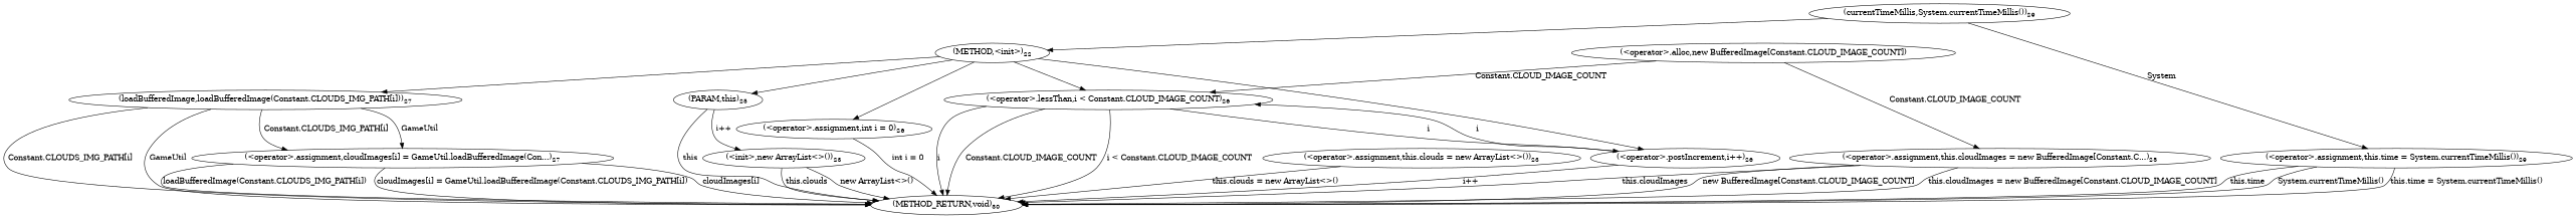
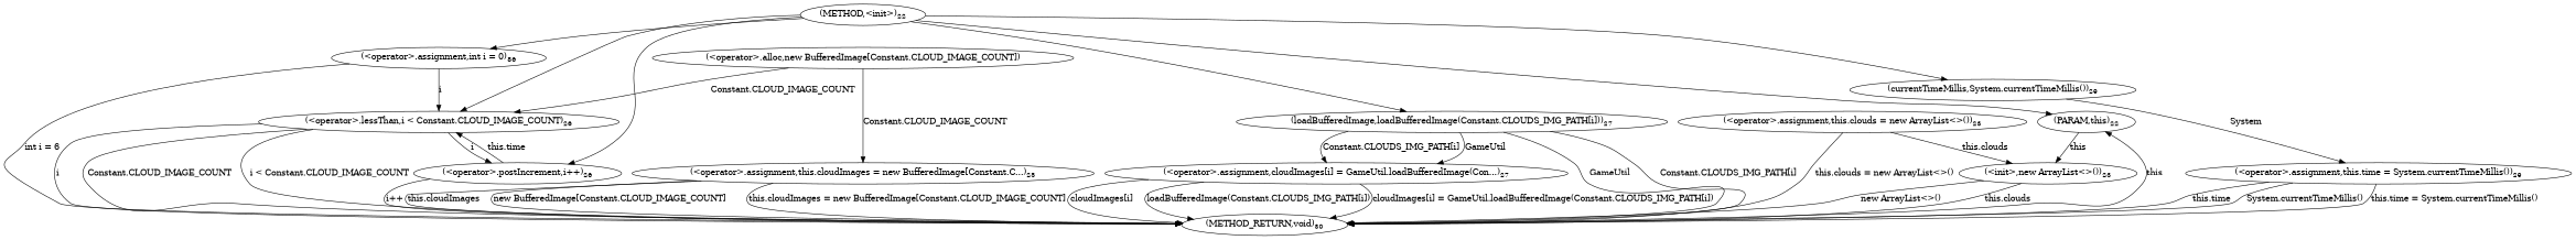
  digraph {
    n1 [label=<(METHOD,&lt;init&gt;)<SUB>22</SUB>>]
-   n2 [label=<(PARAM,this)<SUB>25</SUB>>]
-   n3 [label=<(&lt;operator&gt;.assignment,int i = 0)<SUB>26</SUB>>]
+   n2 [label=<(PARAM,this)<SUB>22</SUB>>]
+   n3 [label=<(&lt;operator&gt;.assignment,int i = 0)<SUB>86</SUB>>]
    n4 [label=<(&lt;operator&gt;.lessThan,i &lt; Constant.CLOUD_IMAGE_COUNT)<SUB>26</SUB>>]
    n5 [label=<(&lt;operator&gt;.postIncrement,i++)<SUB>26</SUB>>]
    n6 [label=<(currentTimeMillis,System.currentTimeMillis())<SUB>29</SUB>>]
    n7 [label=<(loadBufferedImage,loadBufferedImage(Constant.CLOUDS_IMG_PATH[i]))<SUB>27</SUB>>]
    n8 [label=<(METHOD_RETURN,void)<SUB>30</SUB>>]
    n9 [label=<(&lt;init&gt;,new ArrayList&lt;&gt;())<SUB>23</SUB>>]
    n10 [label=<(&lt;operator&gt;.assignment,this.clouds = new ArrayList&lt;&gt;())<SUB>23</SUB>>]
    n11 [label=<(&lt;operator&gt;.assignment,this.time = System.currentTimeMillis())<SUB>29</SUB>>]
    n12 [label=<(&lt;operator&gt;.assignment,cloudImages[i] = GameUtil.loadBufferedImage(Con...)<SUB>27</SUB>>]
    n13 [label=<(&lt;operator&gt;.assignment,this.cloudImages = new BufferedImage[Constant.C...)<SUB>25</SUB>>]
    n14 [label=<(&lt;operator&gt;.alloc,new BufferedImage[Constant.CLOUD_IMAGE_COUNT])>]
    n1 -> n2
    n1 -> n3
    n1 -> n4
    n1 -> n5
-   n6 -> n1
+   n1 -> n6
    n1 -> n7
-   n2 -> n8 [label=this]
-   n2 -> n9 [label="i++"]
-   n3 -> n8 [label="int i = 0"]
+   n8 -> n2 [label=this]
+   n2 -> n9 [label=this]
+   n3 -> n4 [label=i]
+   n3 -> n8 [label="int i = 6"]
    n4 -> n5 [label=i]
    n4 -> n8 [label=i]
    n4 -> n8 [label="Constant.CLOUD_IMAGE_COUNT"]
    n4 -> n8 [label="i &lt; Constant.CLOUD_IMAGE_COUNT"]
-   n5 -> n4 [label=i]
+   n5 -> n4 [label="this.time"]
    n5 -> n8 [label="i++"]
    n6 -> n11 [label=System]
    n7 -> n8 [label="Constant.CLOUDS_IMG_PATH[i]"]
    n7 -> n8 [label=GameUtil]
    n7 -> n12 [label=GameUtil]
    n7 -> n12 [label="Constant.CLOUDS_IMG_PATH[i]"]
    n9 -> n8 [label="this.clouds"]
    n9 -> n8 [label="new ArrayList&lt;&gt;()"]
    n10 -> n8 [label="this.clouds = new ArrayList&lt;&gt;()"]
+   n10 -> n9 [label="this.clouds"]
    n11 -> n8 [label="this.time"]
    n11 -> n8 [label="System.currentTimeMillis()"]
    n11 -> n8 [label="this.time = System.currentTimeMillis()"]
    n12 -> n8 [label="cloudImages[i]"]
    n12 -> n8 [label="loadBufferedImage(Constant.CLOUDS_IMG_PATH[i])"]
    n12 -> n8 [label="cloudImages[i] = GameUtil.loadBufferedImage(Constant.CLOUDS_IMG_PATH[i])"]
    n13 -> n8 [label="this.cloudImages"]
    n13 -> n8 [label="new BufferedImage[Constant.CLOUD_IMAGE_COUNT]"]
    n13 -> n8 [label="this.cloudImages = new BufferedImage[Constant.CLOUD_IMAGE_COUNT]"]
    n14 -> n4 [label="Constant.CLOUD_IMAGE_COUNT"]
    n14 -> n13 [label="Constant.CLOUD_IMAGE_COUNT"]
  }
